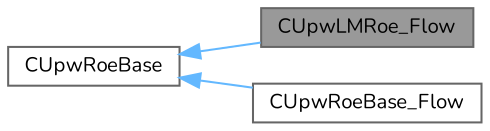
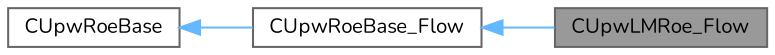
  digraph {
    fontname=Nunito
    rankdir=LR
    node [color=gray40 fillcolor=white fontname=Nunito fontsize=10 shape=box style=filled]
    edge [color=steelblue1 dir=back fontname=Nunito fontsize=10 labelfontname=Helvetica labelfontsize=10 style=solid]
    n1 [fillcolor=grey60 fontcolor=black height=0.2 label=CUpwLMRoe_Flow width=0.4]
    n2 [height=0.2 label=CUpwRoeBase_Flow width=0.4]
    n3 [height=0.2 label=CUpwRoeBase width=0.4]
-   n3 -> n1
+   n2 -> n1
    n3 -> n2
  }
